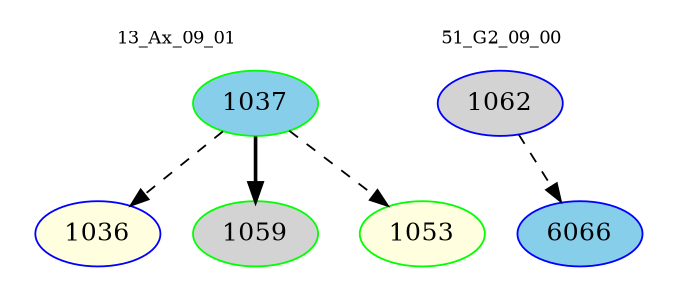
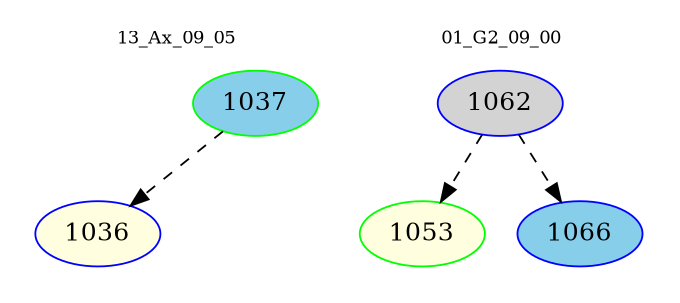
  digraph {
    node [color=green fillcolor=skyblue style=filled]
    edge [arrowhead=normal color=black style=dashed]
    n1 [label=1037]
    n2 [color=blue fillcolor=lightyellow label=1036]
-   n3 [fillcolor=lightgrey label=1059]
    n4 [color=blue fillcolor=lightgrey label=1062]
    n5 [fillcolor=lightyellow label=1053]
-   n6 [color=blue label=6066]
+   n6 [color=blue label=1066]
    subgraph cluster_1 {
      color=white
      fontsize=10
-     label="13_Ax_09_01"
+     label="13_Ax_09_05"
      n1
      n2
-     n3
    }
    subgraph cluster_2 {
      color=white
      fontsize=10
-     label="51_G2_09_00"
+     label="01_G2_09_00"
      n4
      n5
      n6
    }
    n1 -> n2
-   n1 -> n3 [style=bold]
-   n1 -> n5
+   n4 -> n5
    n4 -> n6
  }
